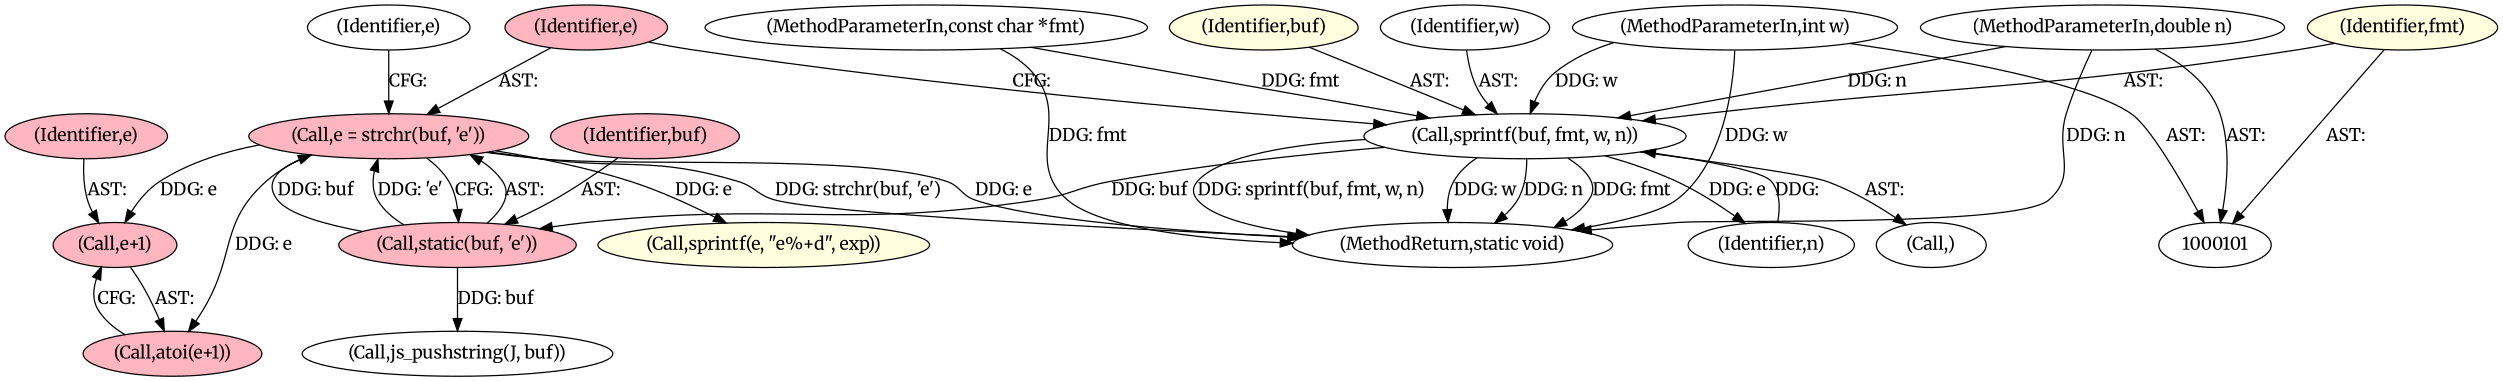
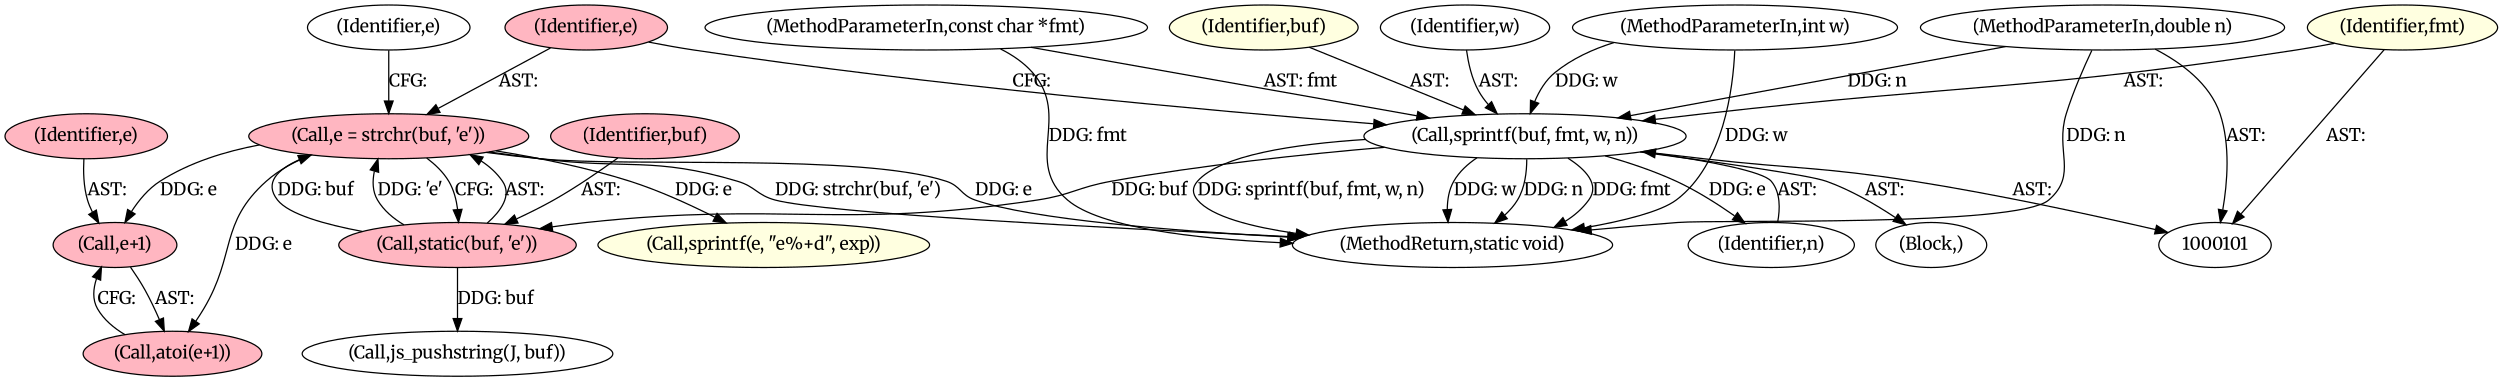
  digraph {
    fontname=Merriweather
    node [fillcolor=white fontname=Merriweather style=filled]
    edge [fontname=Merriweather]
    n1 [fillcolor=lightpink label="(Call,e+1)"]
    n2 [fillcolor=lightpink label="(Call,atoi(e+1))"]
    n3 [fillcolor=lightpink label="(Call,e = strchr(buf, 'e'))"]
    n4 [fillcolor=lightpink label="(Call,static(buf, 'e'))"]
    n5 [label="(MethodReturn,static void)"]
    n6 [fillcolor=lightyellow label="(Call,sprintf(e, \"e%+d\", exp))"]
    n7 [label="(Call,js_pushstring(J, buf))"]
-   n8 [label="(Call,)"]
+   n8 [label="(Block,)"]
    n9 [label="(Call,sprintf(buf, fmt, w, n))"]
    n10 [label="(Identifier,n)"]
    n11 [label="(MethodParameterIn,const char *fmt)"]
    n12 [label="(MethodParameterIn,int w)"]
    1000101
    n14 [label="(MethodParameterIn,double n)"]
    n15 [fillcolor=lightpink label="(Identifier,e)"]
    n16 [fillcolor=lightyellow label="(Identifier,buf)"]
    n17 [fillcolor=lightyellow label="(Identifier,fmt)"]
    n18 [label="(Identifier,e)"]
    n19 [fillcolor=lightpink label="(Identifier,buf)"]
    n20 [fillcolor=lightpink label="(Identifier,e)"]
    n21 [label="(Identifier,w)"]
    n1 -> n2 [label="AST: "]
    n2 -> n1 [label="CFG: "]
    n3 -> n1 [label="DDG: e"]
    n3 -> n2 [label="DDG: e"]
    n3 -> n4 [label="CFG: "]
    n3 -> n5 [label="DDG: e"]
    n3 -> n5 [label="DDG: strchr(buf, 'e')"]
    n3 -> n6 [label="DDG: e"]
    n4 -> n3 [label="AST: "]
    n4 -> n3 [label="DDG: buf"]
    n4 -> n3 [label="DDG: 'e'"]
    n4 -> n7 [label="DDG: buf"]
    n9 -> n4 [label="DDG: buf"]
    n9 -> n5 [label="DDG: sprintf(buf, fmt, w, n)"]
    n9 -> n5 [label="DDG: w"]
    n9 -> n5 [label="DDG: n"]
    n9 -> n5 [label="DDG: fmt"]
    n9 -> n8 [label="AST: "]
    n9 -> n10 [label="DDG: e"]
-   n10 -> n9 [label="DDG: "]
+   n10 -> n9 [label="AST: "]
    n11 -> n5 [label="DDG: fmt"]
-   n11 -> n9 [label="DDG: fmt"]
+   n11 -> n9 [label="AST: fmt"]
    n12 -> n5 [label="DDG: w"]
    n12 -> n9 [label="DDG: w"]
-   n12 -> 1000101 [label="AST: "]
+   n9 -> 1000101 [label="AST: "]
    n14 -> n5 [label="DDG: n"]
    n14 -> n9 [label="DDG: n"]
    n14 -> 1000101 [label="AST: "]
    n15 -> n3 [label="AST: "]
    n15 -> n9 [label="CFG: "]
    n16 -> n9 [label="AST: "]
    n17 -> n9 [label="AST: "]
    n17 -> 1000101 [label="AST: "]
    n18 -> n3 [label="CFG: "]
    n19 -> n4 [label="AST: "]
    n20 -> n1 [label="AST: "]
    n21 -> n9 [label="AST: "]
  }
